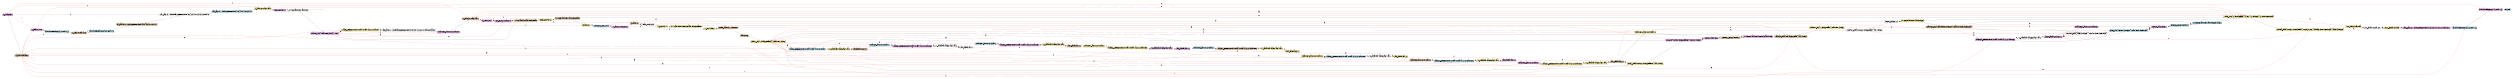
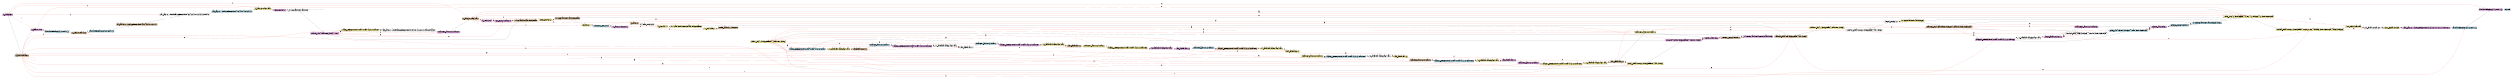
  digraph {
    rankdir=LR
    node [fillcolor=khaki shape=record style=filled]
    edge [arrowhead=diamond color=red]
    n1 [fillcolor=plum label="  %N = alloca i32, align 4"]
    n2 [fillcolor=tan label="  %a = alloca [100 x float], align 16"]
    n3 [fillcolor=plum label="  %0 = bitcast i32* %N to i8*"]
    n4 [fillcolor=white label="  %call1 = call i32 (i8*, ...) @__isoc99_scanf(i8* getelementptr inbounds ([3 x i8], [3 x i8]* @.str.1, i64 0, i64 0), i32* nonnull %N)"]
    n5 [label="  %2 = load i32, i32* %N, align 4, !tbaa !2"]
    n6 [fillcolor=tan label="  %8 = load i32, i32* %N, align 4, !tbaa !2"]
    n7 [fillcolor=tan label="  %1 = bitcast [100 x float]* %a to i8*"]
    n8 [label="  %arrayidx = getelementptr inbounds [100 x float], [100 x float]* %a, i64 0, i64 %indvars.iv29"]
    n9 [fillcolor=lightblue label="  %arrayidx8 = getelementptr inbounds [100 x float], [100 x float]* %a, i64 0, i64 %indvars.iv"]
    n10 [fillcolor=plum label="  %arrayidx8.1 = getelementptr inbounds [100 x float], [100 x float]* %a, i64 0, i64 %indvars.iv.next"]
    n11 [fillcolor=plum label="  %arrayidx8.2 = getelementptr inbounds [100 x float], [100 x float]* %a, i64 0, i64 %indvars.iv.next.1"]
    n12 [label="  %arrayidx8.3 = getelementptr inbounds [100 x float], [100 x float]* %a, i64 0, i64 %indvars.iv.next.2"]
    n13 [fillcolor=tan label="  %arrayidx8.4 = getelementptr inbounds [100 x float], [100 x float]* %a, i64 0, i64 %indvars.iv.next.3"]
    n14 [fillcolor=lightblue label="  %arrayidx8.5 = getelementptr inbounds [100 x float], [100 x float]* %a, i64 0, i64 %indvars.iv.next.4"]
    n15 [fillcolor=lightblue label="  %arrayidx8.6 = getelementptr inbounds [100 x float], [100 x float]* %a, i64 0, i64 %indvars.iv.next.5"]
    n16 [label="  %arrayidx8.7 = getelementptr inbounds [100 x float], [100 x float]* %a, i64 0, i64 %indvars.iv.next.6"]
    n17 [fillcolor=plum label="  %arrayidx8.epil = getelementptr inbounds [100 x float], [100 x float]* %a, i64 0, i64 %indvars.iv.epil"]
    n18 [fillcolor=lightblue label="  call void @llvm.lifetime.start.p0i8(i64 4, i8* nonnull %0) #3"]
    n19 [fillcolor=plum label="  call void @llvm.lifetime.end.p0i8(i64 4, i8* nonnull %0) #3"]
    n20 [fillcolor=lightblue label="  %call2 = call i32 (i8*, ...) @printf(i8* getelementptr inbounds ([24 x i8], [24 x i8]* @.str.2, i64 0, i64 0))"]
    n21 [fillcolor=plum label="  %cmp25 = icmp slt i32 %2, 1"]
    n22 [label="  %.lcssa32 = phi i32 [ %8, %for.cond4.preheader ], [ %2, %entry ], [ %8, %for.body6.epil ], [ %8, %for.end11.loopexit.unr-lcssa ]"]
    n23 [label="  %cmp522 = icmp slt i32 %8, 1"]
    n24 [label="  %3 = add i32 %8, 1"]
    n25 [fillcolor=tan label="  %5 = and i32 %8, 7"]
    n26 [fillcolor=plum label="  %9 = sext i32 %8 to i64"]
    n27 [fillcolor=lightblue label="  call void @llvm.lifetime.start.p0i8(i64 400, i8* nonnull %1) #3"]
    n28 [fillcolor=lightblue label="  call void @llvm.lifetime.end.p0i8(i64 400, i8* nonnull %1) #3"]
    n29 [fillcolor=white label="  %call3 = call i32 (i8*, ...) @__isoc99_scanf(i8* getelementptr inbounds ([3 x i8], [3 x i8]* @.str.3, i64 0, i64 0), float* nonnull %arrayidx)"]
    n30 [label="  %10 = load float, float* %arrayidx8, align 4, !tbaa !6"]
    n31 [fillcolor=white label="  %11 = load float, float* %arrayidx8.1, align 4, !tbaa !6"]
    n32 [label="  %12 = load float, float* %arrayidx8.2, align 4, !tbaa !6"]
    n33 [fillcolor=plum label="  %13 = load float, float* %arrayidx8.3, align 4, !tbaa !6"]
    n34 [label="  %14 = load float, float* %arrayidx8.4, align 4, !tbaa !6"]
    n35 [fillcolor=white label="  %15 = load float, float* %arrayidx8.5, align 4, !tbaa !6"]
    n36 [label="  %16 = load float, float* %arrayidx8.6, align 4, !tbaa !6"]
    n37 [label="  %17 = load float, float* %arrayidx8.7, align 4, !tbaa !6"]
    n38 [fillcolor=white label="  %18 = load float, float* %arrayidx8.epil, align 4, !tbaa !6"]
    n39 [fillcolor=lightblue label="  ret i32 undef"]
    n40 [fillcolor=tan label="  %call = tail call i32 (i8*, ...) @printf(i8* getelementptr inbounds ([39 x i8], [39 x i8]* @.str, i64 0, i64 0))"]
    n41 [fillcolor=white label="  br i1 %cmp25, label %for.end11, label %for.body"]
    n42 [label="  %sum.0.lcssa = phi float [ 0.000000e+00, %for.cond4.preheader ], [ 0.000000e+00, %entry ], [ %add.lcssa.ph, %for.end11.loopexit.unr-lcssa ], [ %add.epil, %for.body6.epil ]"]
    n43 [label="  %conv = sitofp i32 %.lcssa32 to float"]
    n44 [fillcolor=plum label="  %indvars.iv29 = phi i64 [ %indvars.iv.next30, %for.body ], [ 1, %entry ]"]
    n45 [fillcolor=plum label="  %indvars.iv.next30 = add nuw nsw i64 %indvars.iv29, 1"]
    n46 [fillcolor=plum label="  %cmp = icmp slt i64 %indvars.iv29, %9"]
    n47 [fillcolor=tan label="  br i1 %cmp522, label %for.end11, label %for.body6.preheader"]
    n48 [fillcolor=lightblue label="  %wide.trip.count = zext i32 %3 to i64"]
    n49 [fillcolor=plum label="  %4 = add nsw i64 %wide.trip.count, -2"]
    n50 [fillcolor=tan label="  %unroll_iter = add nsw i64 %7, %wide.trip.count"]
    n51 [label="  %6 = icmp ult i64 %4, 7"]
-   n52 [fillcolor=tan label="  br label %for.body6"]
    n53 [fillcolor=plum label="  %niter = phi i64 [ %unroll_iter, %for.body6.preheader.new ], [ %niter.nsub.7, %for.body6 ]"]
    n54 [fillcolor=white label="  %xtraiter = zext i32 %5 to i64"]
    n55 [fillcolor=white label="  %lcmp.mod = icmp eq i32 %5, 0"]
    n56 [label="  br i1 %6, label %for.end11.loopexit.unr-lcssa, label %for.body6.preheader.new"]
    n57 [label="  %7 = xor i64 %xtraiter, -1"]
    n58 [fillcolor=lightblue label="  %epil.iter = phi i64 [ %epil.iter.sub, %for.body6.epil ], [ %xtraiter, %for.end11.loopexit.unr-lcssa ]"]
    n59 [label="  br i1 %lcmp.mod, label %for.end11, label %for.body6.epil"]
    n60 [fillcolor=plum label="  %epil.iter.sub = add i64 %epil.iter, -1"]
    n61 [fillcolor=tan label="  %add.lcssa.ph = phi float [ undef, %for.body6.preheader ], [ %add.7, %for.body6 ]"]
    n62 [label="  %indvars.iv.unr = phi i64 [ 1, %for.body6.preheader ], [ %indvars.iv.next.7, %for.body6 ]"]
    n63 [label="  %indvars.iv = phi i64 [ 1, %for.body6.preheader.new ], [ %indvars.iv.next.7, %for.body6 ]"]
    n64 [fillcolor=plum label="  %niter.nsub.7 = add i64 %niter, -8"]
    n65 [label="  %sum.024 = phi float [ 0.000000e+00, %for.body6.preheader.new ], [ %add.7, %for.body6 ]"]
    n66 [fillcolor=lightblue label="  %indvars.iv.next = add nuw nsw i64 %indvars.iv, 1"]
    n67 [fillcolor=lightblue label="  %indvars.iv.next.1 = add nuw nsw i64 %indvars.iv, 2"]
    n68 [label="  %indvars.iv.next.2 = add nuw nsw i64 %indvars.iv, 3"]
    n69 [fillcolor=lightblue label="  %indvars.iv.next.3 = add nuw nsw i64 %indvars.iv, 4"]
    n70 [label="  %indvars.iv.next.4 = add nuw nsw i64 %indvars.iv, 5"]
    n71 [fillcolor=tan label="  %indvars.iv.next.5 = add nuw nsw i64 %indvars.iv, 6"]
    n72 [fillcolor=plum label="  %indvars.iv.next.6 = add nuw nsw i64 %indvars.iv, 7"]
    n73 [label="  %indvars.iv.next.7 = add nuw nsw i64 %indvars.iv, 8"]
    n74 [fillcolor=tan label="  br i1 %cmp, label %for.body, label %for.cond4.preheader"]
    n75 [fillcolor=tan label="  %add = fadd float %sum.024, %10"]
    n76 [fillcolor=white label="  %add.1 = fadd float %add, %11"]
    n77 [fillcolor=tan label="  %niter.ncmp.7 = icmp eq i64 %niter.nsub.7, 0"]
    n78 [fillcolor=tan label="  %add.2 = fadd float %add.1, %12"]
    n79 [fillcolor=plum label="  %add.3 = fadd float %add.2, %13"]
    n80 [label="  %add.4 = fadd float %add.3, %14"]
    n81 [label="  %add.5 = fadd float %add.4, %15"]
    n82 [fillcolor=plum label="  %add.6 = fadd float %add.5, %16"]
    n83 [fillcolor=tan label="  %add.7 = fadd float %add.6, %17"]
    n84 [fillcolor=white label="  %sum.024.unr = phi float [ 0.000000e+00, %for.body6.preheader ], [ %add.7, %for.body6 ]"]
    n85 [fillcolor=white label="  %sum.024.epil = phi float [ %add.epil, %for.body6.epil ], [ %sum.024.unr, %for.end11.loopexit.unr-lcssa ]"]
    n86 [fillcolor=tan label="  %indvars.iv.epil = phi i64 [ %indvars.iv.next.epil, %for.body6.epil ], [ %indvars.iv.unr, %for.end11.loopexit.unr-lcssa ]"]
    n87 [fillcolor=plum label="  br i1 %niter.ncmp.7, label %for.end11.loopexit.unr-lcssa, label %for.body6"]
    n88 [fillcolor=white label="  %div = fdiv float %sum.0.lcssa, %conv"]
    n89 [fillcolor=plum label="  %indvars.iv.next.epil = add nuw nsw i64 %indvars.iv.epil, 1"]
    n90 [fillcolor=plum label="  %add.epil = fadd float %sum.024.epil, %18"]
    n91 [fillcolor=lightblue label="  %epil.iter.cmp = icmp eq i64 %epil.iter.sub, 0"]
    n92 [fillcolor=lightblue label="  br i1 %epil.iter.cmp, label %for.end11, label %for.body6.epil, !llvm.loop !8"]
    n93 [label="  %conv12 = fpext float %div to double"]
    n94 [fillcolor=plum label="  %call13 = call i32 (i8*, ...) @printf(i8* getelementptr inbounds ([8 x i8], [8 x i8]* @.str.4, i64 0, i64 0), double %conv12)"]
    n1 -> n2 [arrowhead=dot color=""]
    n1 -> n3 [label=1]
    n1 -> n4 [arrowhead=normal label=5]
    n1 -> n5 [label=6]
    n1 -> n6 [arrowhead=normal label=26]
    n2 -> n3 [arrowhead=normal color=""]
    n2 -> n7 [label=3]
    n2 -> n8 [arrowhead=dot label=22]
    n2 -> n9 [label=35]
    n2 -> n10 [arrowhead=normal label=41]
    n2 -> n11 [arrowhead=normal label=47]
    n2 -> n12 [label=53]
    n2 -> n13 [arrowhead=dot label=59]
    n2 -> n14 [arrowhead=normal label=65]
    n2 -> n15 [arrowhead=dot label=71]
    n2 -> n16 [arrowhead=normal label=77]
    n2 -> n17 [arrowhead=normal label=97]
    n3 -> n18 [arrowhead=normal color=""]
    n3 -> n18 [arrowhead=normal label=2]
    n3 -> n19 [arrowhead=normal label=118]
    n4 -> n20 [arrowhead=normal color=""]
    n5 -> n21 [color=""]
    n5 -> n21 [arrowhead=dot label=7]
    n5 -> n22 [arrowhead=normal label=107]
    n6 -> n22 [label=106]
    n6 -> n22 [arrowhead=dot label=108]
    n6 -> n22 [arrowhead=dot label=109]
    n6 -> n23 [arrowhead=normal label=9]
    n6 -> n24 [arrowhead=normal label=11]
    n6 -> n25 [label=14]
    n6 -> n26 [arrowhead=dot color=""]
    n6 -> n26 [arrowhead=normal label=27]
    n7 -> n27 [color=""]
    n7 -> n27 [arrowhead=dot label=4]
    n7 -> n28 [arrowhead=dot label=117]
    n8 -> n29 [arrowhead=dot color=""]
    n8 -> n29 [arrowhead=normal label=24]
    n9 -> n30 [color=""]
    n9 -> n30 [label=37]
    n10 -> n31 [color=""]
    n10 -> n31 [label=43]
    n11 -> n32 [arrowhead=normal color=""]
    n11 -> n32 [arrowhead=dot label=49]
    n12 -> n33 [arrowhead=dot color=""]
    n12 -> n33 [arrowhead=normal label=55]
    n13 -> n34 [color=""]
    n13 -> n34 [arrowhead=normal label=61]
    n14 -> n35 [arrowhead=normal color=""]
    n14 -> n35 [label=67]
    n15 -> n36 [arrowhead=dot color=""]
    n15 -> n36 [arrowhead=dot label=73]
    n16 -> n37 [arrowhead=dot color=""]
    n16 -> n37 [arrowhead=dot label=79]
    n17 -> n38 [arrowhead=normal color=""]
    n17 -> n38 [label=99]
    n18 -> n7 [arrowhead=normal color=""]
    n19 -> n39 [arrowhead=normal color=""]
    n20 -> n5 [arrowhead=dot color=""]
    n21 -> n41 [arrowhead=dot color=""]
    n21 -> n41 [arrowhead=dot label=8]
    n22 -> n42 [arrowhead=dot color=""]
    n22 -> n43 [arrowhead=normal label=112]
    n23 -> n47 [arrowhead=normal color=""]
    n23 -> n47 [arrowhead=normal label=10]
    n24 -> n48 [color=""]
    n24 -> n48 [arrowhead=dot label=12]
    n25 -> n54 [arrowhead=dot color=""]
    n25 -> n54 [arrowhead=dot label=15]
    n25 -> n55 [arrowhead=normal label=89]
    n26 -> n46 [arrowhead=normal color=""]
    n26 -> n46 [label=29]
    n27 -> n40 [color=""]
    n28 -> n19 [color=""]
    n29 -> n45 [arrowhead=dot color=""]
    n30 -> n75 [arrowhead=dot color=""]
    n30 -> n75 [label=39]
    n31 -> n76 [arrowhead=normal color=""]
    n31 -> n76 [arrowhead=normal label=45]
    n32 -> n78 [color=""]
    n32 -> n78 [arrowhead=dot label=51]
    n33 -> n79 [arrowhead=dot color=""]
    n33 -> n79 [label=57]
    n34 -> n80 [color=""]
    n34 -> n80 [label=63]
    n35 -> n81 [color=""]
    n35 -> n81 [label=69]
    n36 -> n82 [arrowhead=normal color=""]
    n36 -> n82 [arrowhead=dot label=75]
    n37 -> n83 [color=""]
    n37 -> n83 [arrowhead=normal label=81]
    n38 -> n90 [arrowhead=dot color=""]
    n38 -> n90 [arrowhead=normal label=101]
    n40 -> n4 [arrowhead=dot color=""]
    n41 -> n22 [arrowhead=dot color=""]
    n41 -> n44 [color=""]
    n42 -> n43 [arrowhead=normal color=""]
    n42 -> n88 [arrowhead=dot label=113]
    n43 -> n88 [arrowhead=normal color=""]
    n43 -> n88 [label=114]
    n44 -> n8 [arrowhead=dot color=""]
    n44 -> n8 [arrowhead=dot label=23]
    n44 -> n45 [arrowhead=normal label=25]
    n44 -> n46 [label=28]
    n45 -> n6 [color=""]
    n45 -> n44 [arrowhead=normal label=21]
    n46 -> n74 [arrowhead=dot color=""]
    n46 -> n74 [arrowhead=normal label=30]
    n47 -> n22 [arrowhead=normal color=""]
    n47 -> n24 [color=""]
    n48 -> n49 [color=""]
    n48 -> n49 [label=13]
    n48 -> n50 [label=20]
    n49 -> n25 [color=""]
    n49 -> n51 [label=16]
-   n50 -> n52 [arrowhead=normal color=""]
    n50 -> n53 [arrowhead=dot label=33]
    n51 -> n56 [arrowhead=dot color=""]
    n51 -> n56 [arrowhead=dot label=17]
-   n52 -> n63 [color=""]
    n53 -> n9 [arrowhead=normal color=""]
    n53 -> n64 [arrowhead=normal label=83]
    n54 -> n51 [arrowhead=normal color=""]
    n54 -> n57 [label=18]
    n54 -> n58 [label=96]
    n55 -> n59 [arrowhead=dot color=""]
    n55 -> n59 [label=90]
    n56 -> n57 [arrowhead=dot color=""]
    n56 -> n61 [arrowhead=dot color=""]
    n57 -> n50 [arrowhead=dot color=""]
    n57 -> n50 [label=19]
    n58 -> n17 [arrowhead=normal color=""]
    n58 -> n60 [label=103]
    n59 -> n22 [color=""]
    n59 -> n86 [color=""]
    n60 -> n58 [label=95]
    n60 -> n91 [arrowhead=dot color=""]
    n60 -> n91 [label=104]
    n61 -> n42 [label=110]
    n61 -> n62 [arrowhead=normal color=""]
    n62 -> n84 [arrowhead=normal color=""]
    n62 -> n86 [arrowhead=dot label=92]
    n63 -> n9 [arrowhead=normal label=36]
    n63 -> n65 [arrowhead=normal color=""]
    n63 -> n66 [label=40]
    n63 -> n67 [label=46]
    n63 -> n68 [label=52]
    n63 -> n69 [arrowhead=normal label=58]
    n63 -> n70 [arrowhead=dot label=64]
    n63 -> n71 [label=70]
    n63 -> n72 [arrowhead=normal label=76]
    n63 -> n73 [label=82]
    n64 -> n53 [arrowhead=dot label=34]
    n64 -> n77 [color=""]
    n64 -> n77 [arrowhead=dot label=84]
    n65 -> n53 [color=""]
    n65 -> n75 [arrowhead=dot label=38]
    n66 -> n10 [arrowhead=normal color=""]
    n66 -> n10 [arrowhead=normal label=42]
    n67 -> n11 [arrowhead=dot color=""]
    n67 -> n11 [arrowhead=normal label=48]
    n68 -> n12 [arrowhead=normal color=""]
    n68 -> n12 [label=54]
    n69 -> n13 [arrowhead=normal color=""]
    n69 -> n13 [arrowhead=normal label=60]
    n70 -> n14 [color=""]
    n70 -> n14 [label=66]
    n71 -> n15 [color=""]
    n71 -> n15 [arrowhead=dot label=72]
    n72 -> n16 [arrowhead=dot color=""]
    n72 -> n16 [arrowhead=normal label=78]
    n73 -> n62 [arrowhead=dot label=87]
    n73 -> n63 [arrowhead=dot label=31]
    n73 -> n64 [arrowhead=dot color=""]
    n74 -> n23 [arrowhead=dot color=""]
    n74 -> n44 [arrowhead=dot color=""]
    n75 -> n66 [color=""]
    n75 -> n76 [arrowhead=dot label=44]
    n76 -> n67 [color=""]
    n76 -> n78 [arrowhead=normal label=50]
    n77 -> n87 [arrowhead=dot color=""]
    n77 -> n87 [arrowhead=normal label=85]
    n78 -> n68 [arrowhead=dot color=""]
    n79 -> n69 [arrowhead=normal color=""]
    n79 -> n80 [label=62]
    n80 -> n70 [arrowhead=normal color=""]
    n80 -> n81 [arrowhead=dot label=68]
    n81 -> n71 [color=""]
    n81 -> n82 [label=74]
    n82 -> n72 [color=""]
    n82 -> n83 [arrowhead=dot label=80]
    n83 -> n61 [label=86]
    n83 -> n65 [arrowhead=dot label=32]
    n83 -> n73 [color=""]
    n83 -> n84 [label=88]
    n84 -> n55 [arrowhead=dot color=""]
    n84 -> n85 [arrowhead=normal label=94]
    n85 -> n58 [color=""]
    n85 -> n90 [label=100]
    n86 -> n17 [label=98]
    n86 -> n85 [color=""]
    n86 -> n89 [label=102]
    n87 -> n61 [arrowhead=dot color=""]
    n87 -> n63 [arrowhead=normal color=""]
    n88 -> n93 [arrowhead=normal color=""]
    n88 -> n93 [arrowhead=dot label=115]
    n89 -> n60 [arrowhead=normal color=""]
    n89 -> n86 [arrowhead=dot label=91]
    n90 -> n42 [arrowhead=normal label=111]
    n90 -> n85 [arrowhead=dot label=93]
    n90 -> n89 [arrowhead=normal color=""]
    n91 -> n92 [arrowhead=dot color=""]
    n91 -> n92 [arrowhead=normal label=105]
    n92 -> n22 [color=""]
    n92 -> n86 [color=""]
    n93 -> n94 [color=""]
    n93 -> n94 [arrowhead=dot label=116]
    n94 -> n28 [arrowhead=dot color=""]
  }
